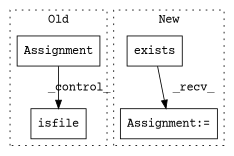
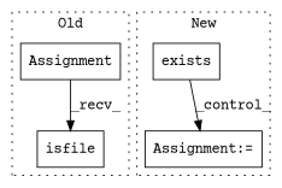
  digraph {
    fontname="Courier Prime"
    node [a=32 fontname="Courier Prime" shape=box]
    edge [fontname="Courier Prime"]
    n1 [l="7,1" label=isfile s="1069,1083"]
    n2 [a=22 l=7 label=Assignment s=1061]
    n3 [l=8 label=exists s=627]
    n4 [a=7 l=1 label="Assignment:=" s=889]
    subgraph cluster_1 {
      label=Old
      style=dotted
      n1
      n2
    }
    subgraph cluster_2 {
      label=New
      style=dotted
      n3
      n4
    }
-   n2 -> n1 [label=_control_]
-   n3 -> n4 [label=_recv_]
+   n2 -> n1 [label=_recv_]
+   n3 -> n4 [label=_control_]
  }
